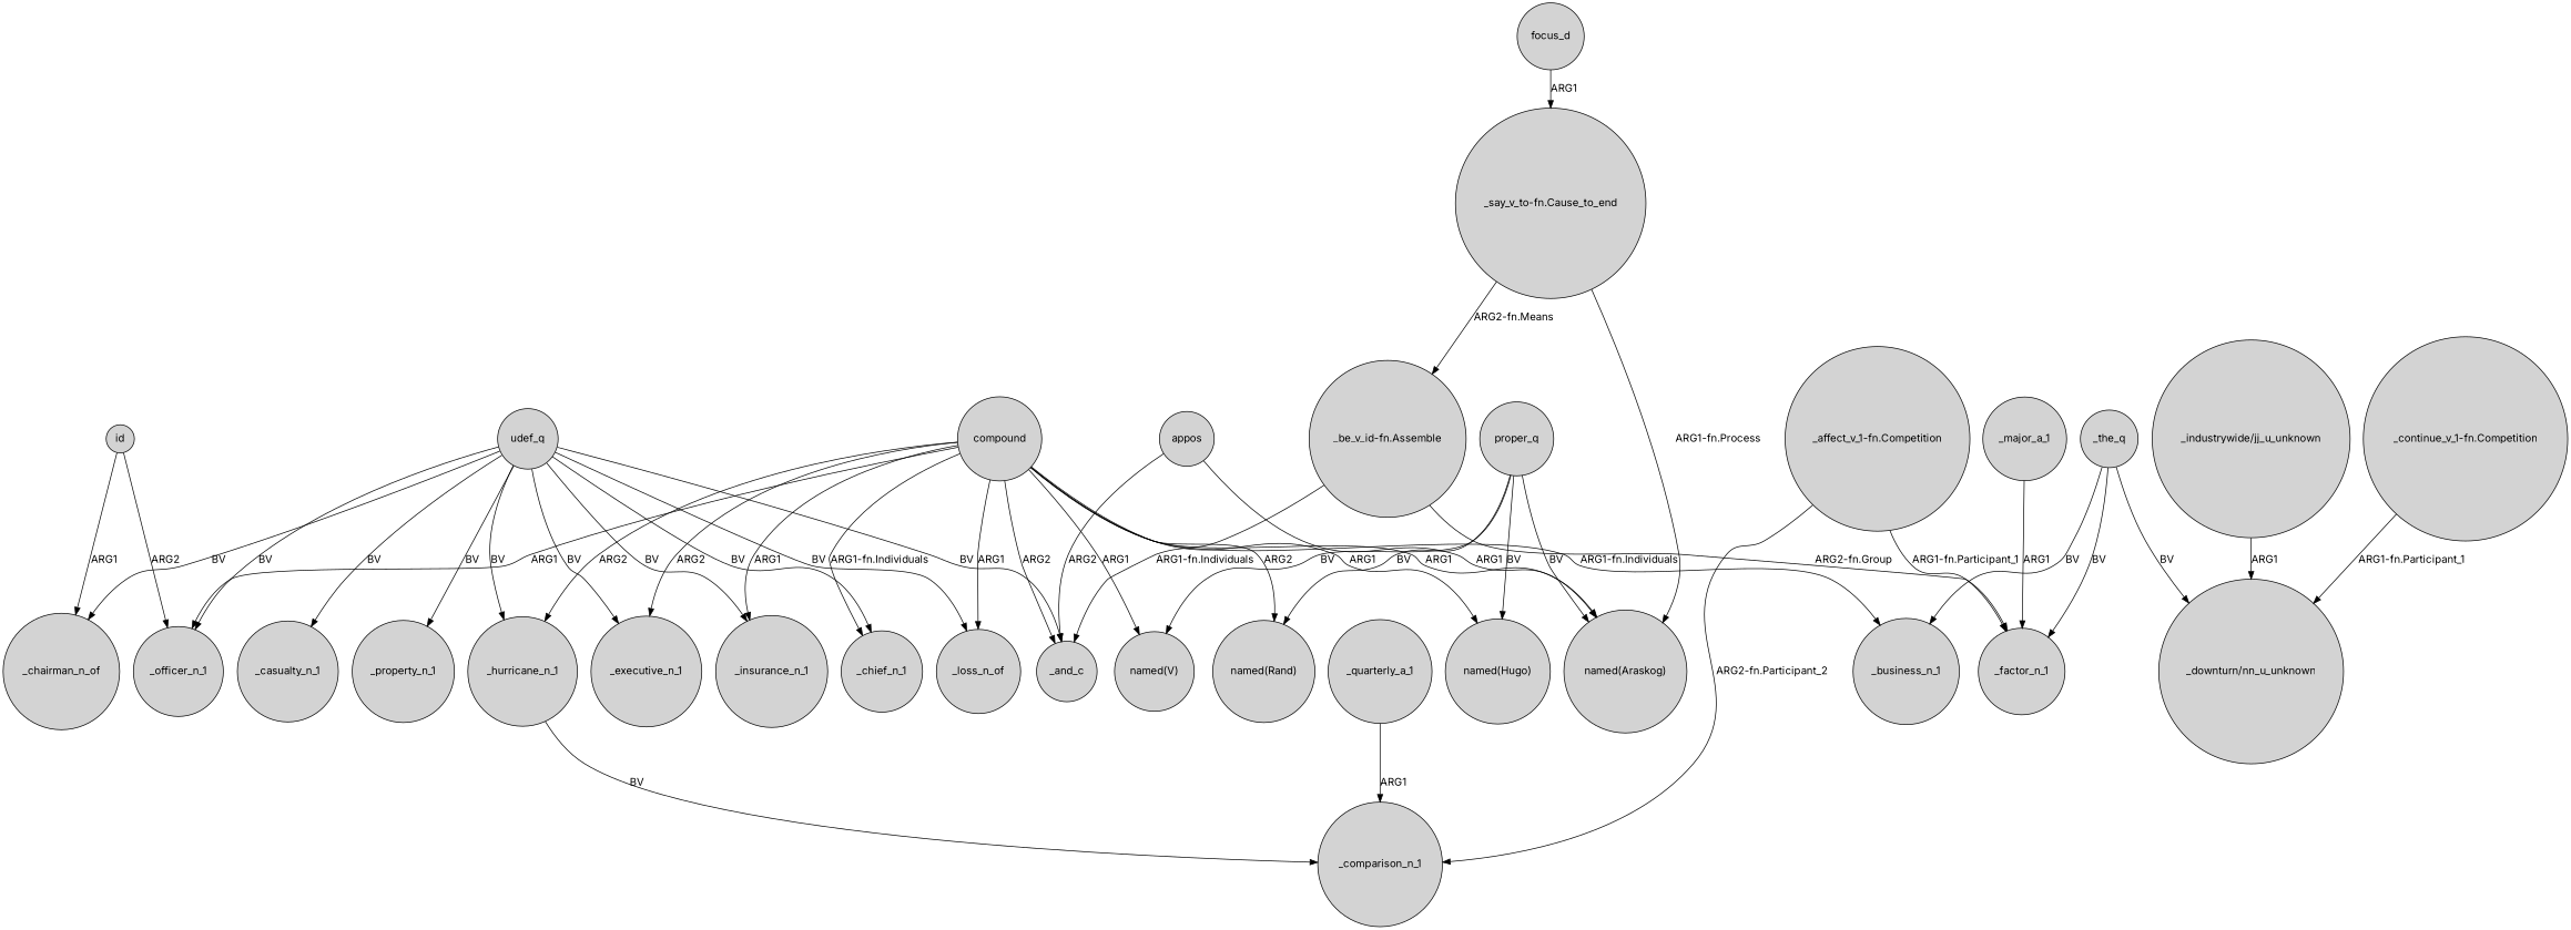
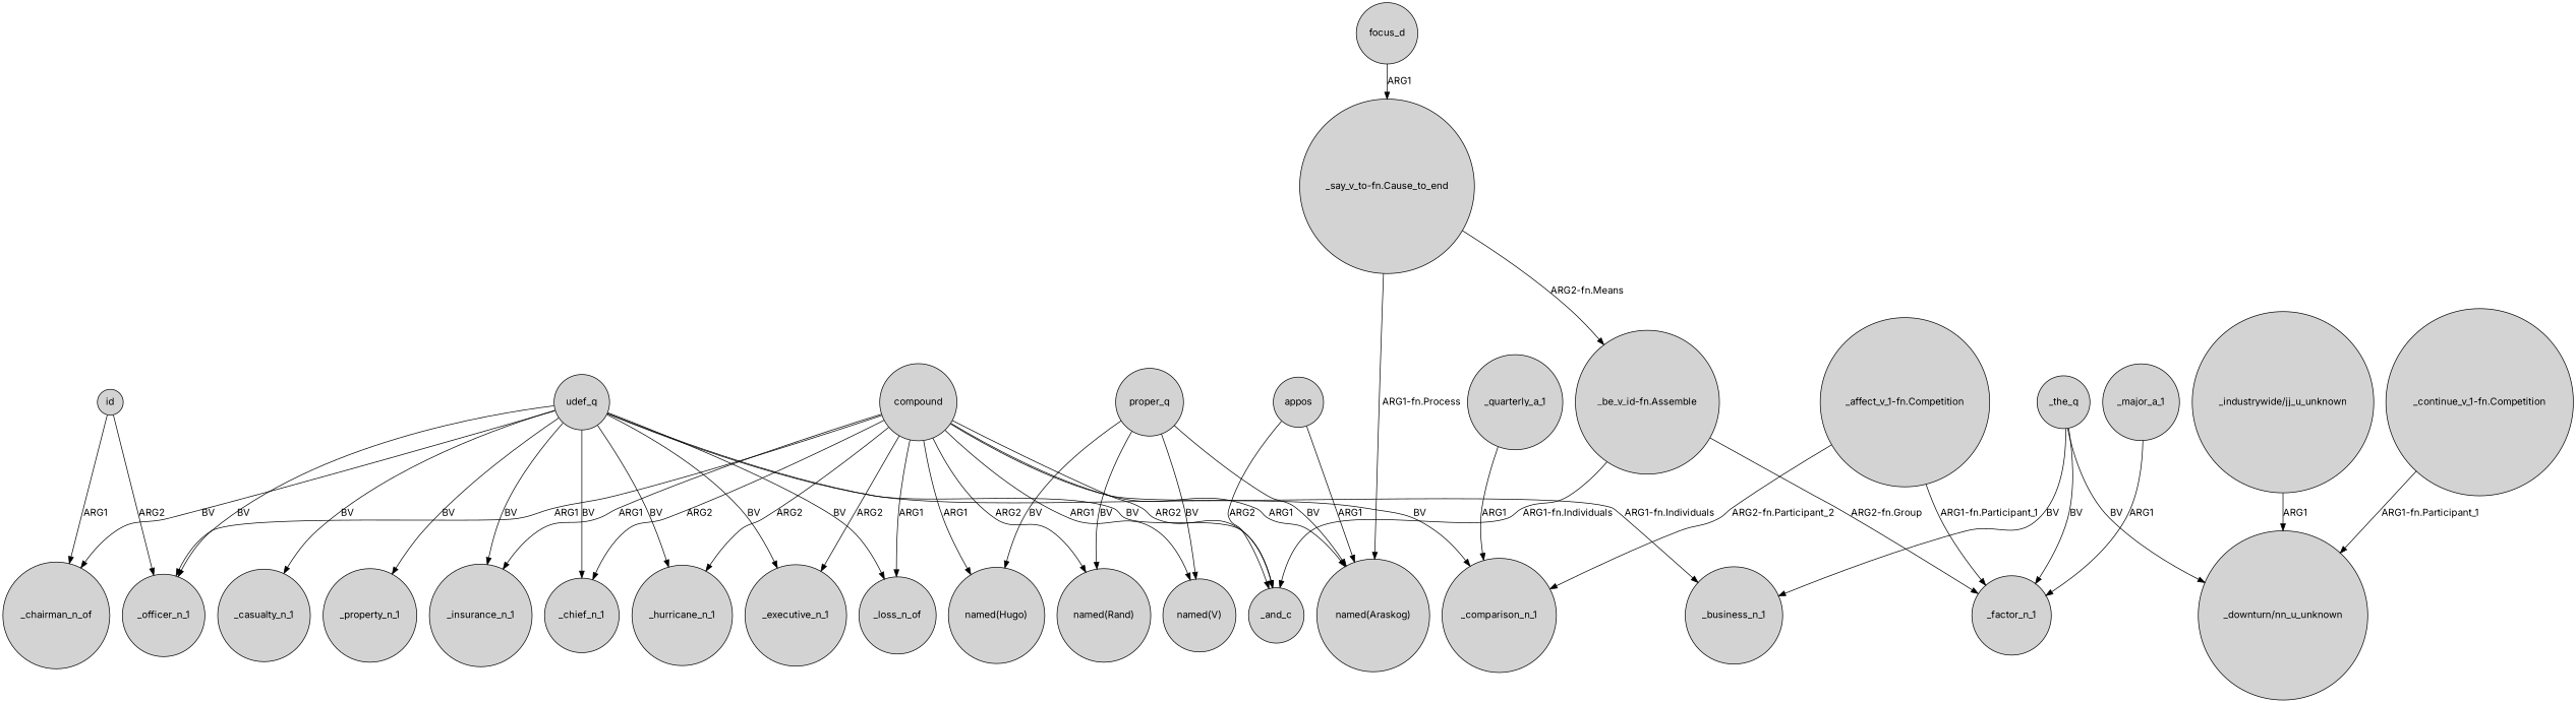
  digraph {
    fontname=Inter
    node [fontname=Inter shape=circle style=filled]
    edge [fontname=Inter]
    id
    _chairman_n_of
    _officer_n_1
    udef_q
    _insurance_n_1
    _chief_n_1
    _and_c
    _comparison_n_1
    _hurricane_n_1
    _casualty_n_1
    _executive_n_1
    _loss_n_of
    _property_n_1
    compound
    _business_n_1
    "named(Hugo)"
    "named(Rand)"
    "named(Araskog)"
    "named(V)"
    appos
    "_industrywide/jj_u_unknown"
    "_downturn/nn_u_unknown"
    proper_q
    focus_d
    "_say_v_to-fn.Cause_to_end"
    "_be_v_id-fn.Assemble"
    _factor_n_1
    "_continue_v_1-fn.Competition"
    "_affect_v_1-fn.Competition"
    _the_q
    _major_a_1
    _quarterly_a_1
    id -> _chairman_n_of [label=ARG1]
    id -> _officer_n_1 [label=ARG2]
    udef_q -> _chairman_n_of [label=BV]
    udef_q -> _officer_n_1 [label=BV]
    udef_q -> _insurance_n_1 [label=BV]
    udef_q -> _chief_n_1 [label=BV]
    udef_q -> _and_c [label=BV]
-   _hurricane_n_1 -> _comparison_n_1 [label=BV]
+   udef_q -> _comparison_n_1 [label=BV]
    udef_q -> _hurricane_n_1 [label=BV]
    udef_q -> _casualty_n_1 [label=BV]
    udef_q -> _executive_n_1 [label=BV]
    udef_q -> _loss_n_of [label=BV]
    udef_q -> _property_n_1 [label=BV]
    compound -> _officer_n_1 [label=ARG1]
    compound -> _insurance_n_1 [label=ARG1]
-   compound -> _chief_n_1 [label="ARG1-fn.Individuals"]
+   compound -> _chief_n_1 [label=ARG2]
    compound -> _and_c [label=ARG2]
    compound -> _hurricane_n_1 [label=ARG2]
    compound -> _executive_n_1 [label=ARG2]
    compound -> _loss_n_of [label=ARG1]
    compound -> _business_n_1 [label="ARG1-fn.Individuals"]
    compound -> "named(Hugo)" [label=ARG1]
    compound -> "named(Rand)" [label=ARG2]
    compound -> "named(Araskog)" [label=ARG1]
    compound -> "named(V)" [label=ARG1]
    appos -> _and_c [label=ARG2]
    appos -> "named(Araskog)" [label=ARG1]
    "_industrywide/jj_u_unknown" -> "_downturn/nn_u_unknown" [label=ARG1]
    proper_q -> "named(Hugo)" [label=BV]
    proper_q -> "named(Rand)" [label=BV]
    proper_q -> "named(Araskog)" [label=BV]
    proper_q -> "named(V)" [label=BV]
    focus_d -> "_say_v_to-fn.Cause_to_end" [label=ARG1]
    "_say_v_to-fn.Cause_to_end" -> "named(Araskog)" [label="ARG1-fn.Process"]
    "_say_v_to-fn.Cause_to_end" -> "_be_v_id-fn.Assemble" [label="ARG2-fn.Means"]
    "_be_v_id-fn.Assemble" -> _and_c [label="ARG1-fn.Individuals"]
    "_be_v_id-fn.Assemble" -> _factor_n_1 [label="ARG2-fn.Group"]
    "_continue_v_1-fn.Competition" -> "_downturn/nn_u_unknown" [label="ARG1-fn.Participant_1"]
    "_affect_v_1-fn.Competition" -> _comparison_n_1 [label="ARG2-fn.Participant_2"]
    "_affect_v_1-fn.Competition" -> _factor_n_1 [label="ARG1-fn.Participant_1"]
    _the_q -> _business_n_1 [label=BV]
    _the_q -> "_downturn/nn_u_unknown" [label=BV]
    _the_q -> _factor_n_1 [label=BV]
    _major_a_1 -> _factor_n_1 [label=ARG1]
    _quarterly_a_1 -> _comparison_n_1 [label=ARG1]
  }
